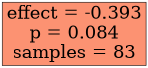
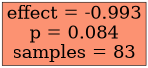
  digraph {
-   n1 [fillcolor="/reds9/4" fontsize=32 label="effect = -0.393\np = 0.084\nsamples = 83" shape=box style=filled]
+   n1 [fillcolor="/reds9/4" fontsize=32 label="effect = -0.993\np = 0.084\nsamples = 83" shape=box style=filled]
  }
